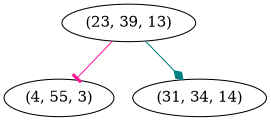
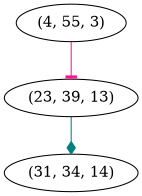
  digraph {
    "(4, 55, 3)"
    "(23, 39, 13)"
    n3 [label="(31, 34, 14)"]
-   "(23, 39, 13)" -> "(4, 55, 3)" [arrowhead=tee color=deeppink]
+   "(4, 55, 3)" -> "(23, 39, 13)" [arrowhead=tee color=deeppink]
    "(23, 39, 13)" -> n3 [arrowhead=diamond color=teal]
  }
